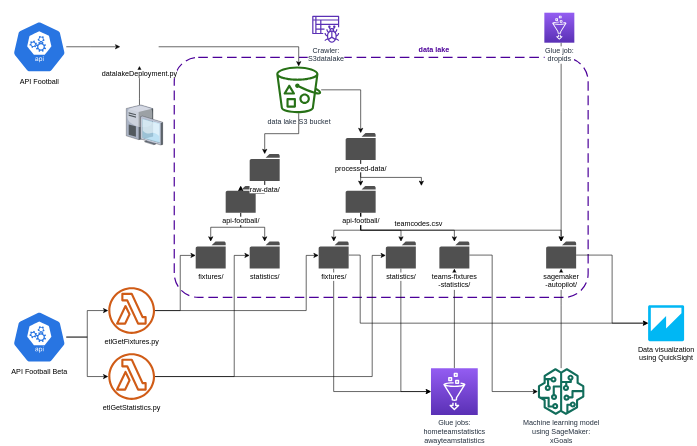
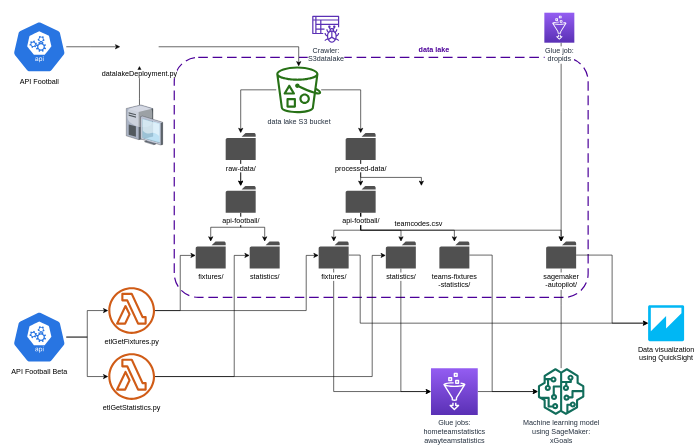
  <mxCell id="0" />
  <mxCell id="1" parent="0" />
  <mxCell id="2" value="" style="rounded=1;arcSize=10;dashed=1;dashPattern=8 4;strokeWidth=2;labelBackgroundColor=#ffffff;shadow=0;fillColor=none;strokeColor=#4C0099;" parent="1" vertex="1"><mxGeometry x="290" y="95" width="690" height="400" as="geometry" /></mxCell>
  <mxCell id="3" value="" style="edgeStyle=orthogonalEdgeStyle;rounded=0;orthogonalLoop=1;jettySize=auto;html=1;" parent="1" source="40" target="39" edge="1"><mxGeometry relative="1" as="geometry" /></mxCell>
  <mxCell id="4" style="edgeStyle=orthogonalEdgeStyle;rounded=0;orthogonalLoop=1;jettySize=auto;html=1;" parent="1" source="5" target="50" edge="1"><mxGeometry relative="1" as="geometry"><Array as="points"><mxPoint x="150" y="77" /><mxPoint x="150" y="77" /></Array></mxGeometry></mxCell>
  <mxCell id="5" value="&lt;br&gt;&lt;br&gt;&lt;br&gt;&lt;br&gt;&lt;br&gt;&lt;br&gt;&lt;br&gt;&lt;br&gt;API Football" style="html=1;dashed=0;whitespace=wrap;fillColor=#2875E2;strokeColor=#ffffff;points=[[0.005,0.63,0],[0.1,0.2,0],[0.9,0.2,0],[0.5,0,0],[0.995,0.63,0],[0.72,0.99,0],[0.5,1,0],[0.28,0.99,0]];shape=mxgraph.kubernetes.icon;prIcon=api;aspect=fixed;" parent="1" vertex="1"><mxGeometry x="20" y="34" width="90" height="86.4" as="geometry" /></mxCell>
- <mxCell id="6" style="edgeStyle=orthogonalEdgeStyle;rounded=0;orthogonalLoop=1;jettySize=auto;html=1;" parent="1" source="7" target="46" edge="1"><mxGeometry relative="1" as="geometry"><Array as="points"><mxPoint x="935" y="508" /><mxPoint x="935" y="508" /></Array></mxGeometry></mxCell>
+ <mxCell id="6" style="edgeStyle=orthogonalEdgeStyle;rounded=0;orthogonalLoop=1;jettySize=auto;html=1;endArrow=none;" parent="1" source="7" target="46" edge="1"><mxGeometry relative="1" as="geometry"><Array as="points"><mxPoint x="935" y="508" /><mxPoint x="935" y="508" /></Array></mxGeometry></mxCell>
  <mxCell id="7" value="Machine learning model&lt;br&gt;using SageMaker:&lt;br&gt;xGoals" style="outlineConnect=0;fontColor=#232F3E;gradientColor=none;fillColor=#116D5B;strokeColor=none;dashed=0;verticalLabelPosition=bottom;verticalAlign=top;align=center;html=1;fontSize=12;fontStyle=0;aspect=fixed;pointerEvents=1;shape=mxgraph.aws4.sagemaker_model;" parent="1" vertex="1"><mxGeometry x="896" y="613" width="78" height="78" as="geometry" /></mxCell>
  <mxCell id="8" value="Data visualization&lt;br&gt;using QuickSight" style="outlineConnect=0;dashed=0;verticalLabelPosition=bottom;verticalAlign=top;align=center;html=1;shape=mxgraph.aws3.quicksight;fillColor=#00B7F4;gradientColor=none;aspect=fixed;" parent="1" vertex="1"><mxGeometry x="1080" y="508" width="60" height="60" as="geometry" /></mxCell>
  <mxCell id="9" style="edgeStyle=orthogonalEdgeStyle;rounded=0;orthogonalLoop=1;jettySize=auto;html=1;" parent="1" source="11" target="22" edge="1"><mxGeometry relative="1" as="geometry"><Array as="points"><mxPoint x="300" y="517" /><mxPoint x="300" y="425" /></Array></mxGeometry></mxCell>
  <mxCell id="10" style="edgeStyle=orthogonalEdgeStyle;rounded=0;orthogonalLoop=1;jettySize=auto;html=1;" parent="1" source="11" target="31" edge="1"><mxGeometry relative="1" as="geometry"><Array as="points"><mxPoint x="510" y="517" /><mxPoint x="510" y="425" /></Array></mxGeometry></mxCell>
  <mxCell id="11" value="&lt;font color=&quot;#000000&quot;&gt;etlGetFixtures.py&lt;/font&gt;" style="outlineConnect=0;fontColor=#232F3E;gradientColor=none;fillColor=#D05C17;strokeColor=none;dashed=0;verticalLabelPosition=bottom;verticalAlign=top;align=center;html=1;fontSize=12;fontStyle=0;aspect=fixed;pointerEvents=1;shape=mxgraph.aws4.lambda_function;" parent="1" vertex="1"><mxGeometry x="180" y="478" width="78" height="78" as="geometry" /></mxCell>
- <mxCell id="12" style="edgeStyle=orthogonalEdgeStyle;rounded=0;orthogonalLoop=1;jettySize=auto;html=1;" parent="1" source="13" target="44" edge="1"><mxGeometry relative="1" as="geometry" /></mxCell>
+ <mxCell id="12" style="edgeStyle=orthogonalEdgeStyle;rounded=0;orthogonalLoop=1;jettySize=auto;html=1;" parent="1" source="13" target="7" edge="1"><mxGeometry relative="1" as="geometry" /></mxCell>
  <mxCell id="13" value="Glue jobs:&lt;br&gt;hometeamstatistics&lt;br&gt;awayteamstatistics" style="points=[[0,0,0],[0.25,0,0],[0.5,0,0],[0.75,0,0],[1,0,0],[0,1,0],[0.25,1,0],[0.5,1,0],[0.75,1,0],[1,1,0],[0,0.25,0],[0,0.5,0],[0,0.75,0],[1,0.25,0],[1,0.5,0],[1,0.75,0]];outlineConnect=0;fontColor=#232F3E;gradientColor=#945DF2;gradientDirection=north;fillColor=#5A30B5;strokeColor=#ffffff;dashed=0;verticalLabelPosition=bottom;verticalAlign=top;align=center;html=1;fontSize=12;fontStyle=0;aspect=fixed;shape=mxgraph.aws4.resourceIcon;resIcon=mxgraph.aws4.glue;" parent="1" vertex="1"><mxGeometry x="718" y="613" width="78" height="78" as="geometry" /></mxCell>
  <mxCell id="14" style="edgeStyle=orthogonalEdgeStyle;rounded=0;orthogonalLoop=1;jettySize=auto;html=1;" parent="1" source="16" target="11" edge="1"><mxGeometry relative="1" as="geometry" /></mxCell>
  <mxCell id="15" style="edgeStyle=orthogonalEdgeStyle;rounded=0;orthogonalLoop=1;jettySize=auto;html=1;" parent="1" source="16" target="19" edge="1"><mxGeometry relative="1" as="geometry" /></mxCell>
  <mxCell id="16" value="&lt;br&gt;&lt;br&gt;&lt;br&gt;&lt;br&gt;&lt;br&gt;&lt;br&gt;&lt;br&gt;&lt;br&gt;API Football Beta" style="html=1;dashed=0;whitespace=wrap;fillColor=#2875E2;strokeColor=#ffffff;points=[[0.005,0.63,0],[0.1,0.2,0],[0.9,0.2,0],[0.5,0,0],[0.995,0.63,0],[0.72,0.99,0],[0.5,1,0],[0.28,0.99,0]];shape=mxgraph.kubernetes.icon;prIcon=api;aspect=fixed;" parent="1" vertex="1"><mxGeometry x="20" y="518" width="90" height="86.4" as="geometry" /></mxCell>
  <mxCell id="17" style="edgeStyle=orthogonalEdgeStyle;rounded=0;orthogonalLoop=1;jettySize=auto;html=1;" parent="1" source="19" target="23" edge="1"><mxGeometry relative="1" as="geometry"><Array as="points"><mxPoint x="390" y="627" /><mxPoint x="390" y="425" /></Array></mxGeometry></mxCell>
  <mxCell id="18" style="edgeStyle=orthogonalEdgeStyle;rounded=0;orthogonalLoop=1;jettySize=auto;html=1;" parent="1" source="19" target="33" edge="1"><mxGeometry relative="1" as="geometry"><Array as="points"><mxPoint x="620" y="627" /><mxPoint x="620" y="425" /></Array></mxGeometry></mxCell>
  <mxCell id="19" value="&lt;font color=&quot;#000000&quot;&gt;etlGetStatistics.py&lt;/font&gt;" style="outlineConnect=0;fontColor=#232F3E;gradientColor=none;fillColor=#D05C17;strokeColor=none;dashed=0;verticalLabelPosition=bottom;verticalAlign=top;align=center;html=1;fontSize=12;fontStyle=0;aspect=fixed;pointerEvents=1;shape=mxgraph.aws4.lambda_function;" parent="1" vertex="1"><mxGeometry x="180" y="588" width="78" height="78" as="geometry" /></mxCell>
  <mxCell id="20" style="edgeStyle=orthogonalEdgeStyle;rounded=0;orthogonalLoop=1;jettySize=auto;html=1;" parent="1" source="40" target="39" edge="1"><mxGeometry relative="1" as="geometry" /></mxCell>
  <mxCell id="21" style="edgeStyle=orthogonalEdgeStyle;rounded=0;orthogonalLoop=1;jettySize=auto;html=1;" parent="1" source="42" target="28" edge="1"><mxGeometry relative="1" as="geometry" /></mxCell>
  <mxCell id="22" value="fixtures/" style="pointerEvents=1;shadow=0;dashed=0;html=1;strokeColor=none;fillColor=#505050;labelPosition=center;verticalLabelPosition=bottom;verticalAlign=top;outlineConnect=0;align=center;shape=mxgraph.office.concepts.folder;labelBackgroundColor=#ffffff;" parent="1" vertex="1"><mxGeometry x="325.75" y="402" width="50" height="45" as="geometry" /></mxCell>
  <mxCell id="23" value="statistics/" style="pointerEvents=1;shadow=0;dashed=0;html=1;strokeColor=none;fillColor=#505050;labelPosition=center;verticalLabelPosition=bottom;verticalAlign=top;outlineConnect=0;align=center;shape=mxgraph.office.concepts.folder;labelBackgroundColor=#ffffff;" parent="1" vertex="1"><mxGeometry x="415.75" y="402" width="50" height="45" as="geometry" /></mxCell>
  <mxCell id="24" style="edgeStyle=orthogonalEdgeStyle;rounded=0;orthogonalLoop=1;jettySize=auto;html=1;" parent="1" source="28" target="31" edge="1"><mxGeometry relative="1" as="geometry"><Array as="points"><mxPoint x="601" y="383" /><mxPoint x="556" y="383" /></Array></mxGeometry></mxCell>
  <mxCell id="25" style="edgeStyle=orthogonalEdgeStyle;rounded=0;orthogonalLoop=1;jettySize=auto;html=1;" parent="1" source="28" target="33" edge="1"><mxGeometry relative="1" as="geometry"><Array as="points"><mxPoint x="601" y="383" /><mxPoint x="668" y="383" /></Array></mxGeometry></mxCell>
  <mxCell id="26" style="edgeStyle=orthogonalEdgeStyle;rounded=0;orthogonalLoop=1;jettySize=auto;html=1;" parent="1" source="28" target="44" edge="1"><mxGeometry relative="1" as="geometry"><Array as="points"><mxPoint x="601" y="383" /><mxPoint x="757" y="383" /></Array></mxGeometry></mxCell>
  <mxCell id="27" style="edgeStyle=orthogonalEdgeStyle;rounded=0;orthogonalLoop=1;jettySize=auto;html=1;" parent="1" source="28" target="46" edge="1"><mxGeometry relative="1" as="geometry"><Array as="points"><mxPoint x="601" y="383" /><mxPoint x="935" y="383" /></Array></mxGeometry></mxCell>
  <mxCell id="28" value="api-football/" style="pointerEvents=1;shadow=0;dashed=0;html=1;strokeColor=none;fillColor=#505050;labelPosition=center;verticalLabelPosition=bottom;verticalAlign=top;outlineConnect=0;align=center;shape=mxgraph.office.concepts.folder;labelBackgroundColor=#ffffff;" parent="1" vertex="1"><mxGeometry x="575.75" y="309.12" width="50" height="45" as="geometry" /></mxCell>
  <mxCell id="29" style="edgeStyle=orthogonalEdgeStyle;rounded=0;orthogonalLoop=1;jettySize=auto;html=1;entryX=0;entryY=0.5;entryDx=0;entryDy=0;entryPerimeter=0;" parent="1" source="31" target="13" edge="1"><mxGeometry relative="1" as="geometry"><Array as="points"><mxPoint x="556" y="652" /></Array></mxGeometry></mxCell>
  <mxCell id="30" style="edgeStyle=orthogonalEdgeStyle;rounded=0;orthogonalLoop=1;jettySize=auto;html=1;" parent="1" source="31" target="8" edge="1"><mxGeometry relative="1" as="geometry"><Array as="points"><mxPoint x="600" y="424" /><mxPoint x="600" y="538" /></Array></mxGeometry></mxCell>
  <mxCell id="31" value="fixtures/" style="pointerEvents=1;shadow=0;dashed=0;html=1;strokeColor=none;fillColor=#505050;labelPosition=center;verticalLabelPosition=bottom;verticalAlign=top;outlineConnect=0;align=center;shape=mxgraph.office.concepts.folder;labelBackgroundColor=#ffffff;" parent="1" vertex="1"><mxGeometry x="530.75" y="402" width="50" height="45" as="geometry" /></mxCell>
  <mxCell id="32" style="edgeStyle=orthogonalEdgeStyle;rounded=0;orthogonalLoop=1;jettySize=auto;html=1;entryX=0;entryY=0.5;entryDx=0;entryDy=0;entryPerimeter=0;" parent="1" source="33" target="13" edge="1"><mxGeometry relative="1" as="geometry"><Array as="points"><mxPoint x="668" y="652" /></Array></mxGeometry></mxCell>
  <mxCell id="33" value="statistics/" style="pointerEvents=1;shadow=0;dashed=0;html=1;strokeColor=none;fillColor=#505050;labelPosition=center;verticalLabelPosition=bottom;verticalAlign=top;outlineConnect=0;align=center;shape=mxgraph.office.concepts.folder;labelBackgroundColor=#ffffff;" parent="1" vertex="1"><mxGeometry x="642.75" y="402" width="50" height="45" as="geometry" /></mxCell>
  <mxCell id="34" style="edgeStyle=orthogonalEdgeStyle;rounded=0;orthogonalLoop=1;jettySize=auto;html=1;" parent="1" source="36" target="40" edge="1"><mxGeometry relative="1" as="geometry" /></mxCell>
  <mxCell id="35" style="edgeStyle=orthogonalEdgeStyle;rounded=0;orthogonalLoop=1;jettySize=auto;html=1;" parent="1" source="36" target="42" edge="1"><mxGeometry relative="1" as="geometry" /></mxCell>
  <mxCell id="36" value="data lake S3 bucket" style="outlineConnect=0;fontColor=#232F3E;gradientColor=none;fillColor=#277116;strokeColor=none;dashed=0;verticalLabelPosition=bottom;verticalAlign=top;align=center;html=1;fontSize=12;fontStyle=0;aspect=fixed;pointerEvents=1;shape=mxgraph.aws4.bucket_with_objects;" parent="1" vertex="1"><mxGeometry x="460" y="110" width="75" height="78" as="geometry" /></mxCell>
  <mxCell id="37" style="edgeStyle=orthogonalEdgeStyle;rounded=0;orthogonalLoop=1;jettySize=auto;html=1;" parent="1" source="39" target="22" edge="1"><mxGeometry relative="1" as="geometry" /></mxCell>
  <mxCell id="38" style="edgeStyle=orthogonalEdgeStyle;rounded=0;orthogonalLoop=1;jettySize=auto;html=1;" parent="1" source="39" target="23" edge="1"><mxGeometry relative="1" as="geometry" /></mxCell>
  <mxCell id="39" value="api-football/" style="pointerEvents=1;shadow=0;dashed=0;html=1;strokeColor=none;fillColor=#505050;labelPosition=center;verticalLabelPosition=bottom;verticalAlign=top;outlineConnect=0;align=center;shape=mxgraph.office.concepts.folder;labelBackgroundColor=#ffffff;" parent="1" vertex="1"><mxGeometry x="375.75" y="309.12" width="50" height="45" as="geometry" /></mxCell>
- <mxCell id="40" value="raw-data/" style="pointerEvents=1;shadow=0;dashed=0;html=1;strokeColor=none;fillColor=#505050;labelPosition=center;verticalLabelPosition=bottom;verticalAlign=top;outlineConnect=0;align=center;shape=mxgraph.office.concepts.folder;labelBackgroundColor=#ffffff;" parent="1" vertex="1"><mxGeometry x="415.75" y="256.12" width="50" height="45" as="geometry" /></mxCell>
+ <mxCell id="40" value="raw-data/" style="pointerEvents=1;shadow=0;dashed=0;html=1;strokeColor=none;fillColor=#505050;labelPosition=center;verticalLabelPosition=bottom;verticalAlign=top;outlineConnect=0;align=center;shape=mxgraph.office.concepts.folder;labelBackgroundColor=#ffffff;" parent="1" vertex="1"><mxGeometry x="375.75" y="221.12" width="50" height="45" as="geometry" /></mxCell>
  <mxCell id="41" style="edgeStyle=orthogonalEdgeStyle;rounded=0;orthogonalLoop=1;jettySize=auto;html=1;" parent="1" source="42" target="53" edge="1"><mxGeometry relative="1" as="geometry"><Array as="points"><mxPoint x="601" y="295" /><mxPoint x="702" y="295" /></Array></mxGeometry></mxCell>
  <mxCell id="42" value="processed-data/" style="pointerEvents=1;shadow=0;dashed=0;html=1;strokeColor=none;fillColor=#505050;labelPosition=center;verticalLabelPosition=bottom;verticalAlign=top;outlineConnect=0;align=center;shape=mxgraph.office.concepts.folder;labelBackgroundColor=#ffffff;" parent="1" vertex="1"><mxGeometry x="575.75" y="221.12" width="50" height="45" as="geometry" /></mxCell>
  <mxCell id="43" style="edgeStyle=orthogonalEdgeStyle;rounded=0;orthogonalLoop=1;jettySize=auto;html=1;" parent="1" source="44" target="7" edge="1"><mxGeometry relative="1" as="geometry"><mxPoint x="820" y="655" as="targetPoint" /><Array as="points"><mxPoint x="820" y="424" /><mxPoint x="820" y="652" /></Array></mxGeometry></mxCell>
  <mxCell id="44" value="teams-fixtures&lt;br&gt;-statistics/" style="pointerEvents=1;shadow=0;dashed=0;html=1;strokeColor=none;fillColor=#505050;labelPosition=center;verticalLabelPosition=bottom;verticalAlign=top;outlineConnect=0;align=center;shape=mxgraph.office.concepts.folder;labelBackgroundColor=#ffffff;" parent="1" vertex="1"><mxGeometry x="732" y="402" width="50" height="45" as="geometry" /></mxCell>
  <mxCell id="45" style="edgeStyle=orthogonalEdgeStyle;rounded=0;orthogonalLoop=1;jettySize=auto;html=1;entryX=0;entryY=0.5;entryDx=0;entryDy=0;entryPerimeter=0;" parent="1" source="46" target="8" edge="1"><mxGeometry relative="1" as="geometry" /></mxCell>
  <mxCell id="46" value="sagemaker&lt;br&gt;-autopilot/" style="pointerEvents=1;shadow=0;dashed=0;html=1;strokeColor=none;fillColor=#505050;labelPosition=center;verticalLabelPosition=bottom;verticalAlign=top;outlineConnect=0;align=center;shape=mxgraph.office.concepts.folder;labelBackgroundColor=#ffffff;" parent="1" vertex="1"><mxGeometry x="910" y="402" width="50" height="45" as="geometry" /></mxCell>
  <mxCell id="47" style="edgeStyle=orthogonalEdgeStyle;rounded=0;orthogonalLoop=1;jettySize=auto;html=1;" parent="1" source="48" target="50" edge="1"><mxGeometry relative="1" as="geometry"><Array as="points"><mxPoint x="232" y="164" /><mxPoint x="232" y="164" /></Array></mxGeometry></mxCell>
  <mxCell id="48" value="" style="verticalLabelPosition=bottom;aspect=fixed;html=1;verticalAlign=top;strokeColor=none;align=center;outlineConnect=0;shape=mxgraph.citrix.desktop;labelBackgroundColor=#ffffff;" parent="1" vertex="1"><mxGeometry x="210" y="174.12" width="60.74" height="66.88" as="geometry" /></mxCell>
  <mxCell id="49" style="edgeStyle=orthogonalEdgeStyle;rounded=0;orthogonalLoop=1;jettySize=auto;html=1;" parent="1" source="50" target="36" edge="1"><mxGeometry relative="1" as="geometry" /></mxCell>
  <mxCell id="50" value="datalakeDeployment.py" style="shape=image;html=1;verticalAlign=top;verticalLabelPosition=bottom;labelBackgroundColor=#ffffff;imageAspect=0;aspect=fixed;image=https://cdn2.iconfinder.com/data/icons/oxygen/64x64/mimetypes/text-x-python.png" parent="1" vertex="1"><mxGeometry x="200" y="45.2" width="64" height="64" as="geometry" /></mxCell>
  <mxCell id="51" style="edgeStyle=orthogonalEdgeStyle;rounded=0;orthogonalLoop=1;jettySize=auto;html=1;" parent="1" source="52" target="46" edge="1"><mxGeometry relative="1" as="geometry"><Array as="points"><mxPoint x="935" y="185" /><mxPoint x="935" y="185" /></Array></mxGeometry></mxCell>
  <mxCell id="52" value="Glue job:&lt;br&gt;dropids" style="points=[[0,0,0],[0.25,0,0],[0.5,0,0],[0.75,0,0],[1,0,0],[0,1,0],[0.25,1,0],[0.5,1,0],[0.75,1,0],[1,1,0],[0,0.25,0],[0,0.5,0],[0,0.75,0],[1,0.25,0],[1,0.5,0],[1,0.75,0]];outlineConnect=0;fontColor=#232F3E;gradientColor=#945DF2;gradientDirection=north;fillColor=#5A30B5;strokeColor=#ffffff;dashed=0;verticalLabelPosition=bottom;verticalAlign=top;align=center;html=1;fontSize=12;fontStyle=0;aspect=fixed;shape=mxgraph.aws4.resourceIcon;resIcon=mxgraph.aws4.glue;labelBackgroundColor=#ffffff;" parent="1" vertex="1"><mxGeometry x="907" y="20.4" width="50" height="50" as="geometry" /></mxCell>
  <mxCell id="53" value="teamcodes.csv" style="shape=image;html=1;verticalAlign=top;verticalLabelPosition=bottom;labelBackgroundColor=#ffffff;imageAspect=0;aspect=fixed;image=https://cdn3.iconfinder.com/data/icons/file-extension-vol-1/48/csv_file_database_extension_data-128.png" parent="1" vertex="1"><mxGeometry x="672" y="309.12" width="50" height="50" as="geometry" /></mxCell>
  <mxCell id="54" value="Crawler:&lt;br&gt;S3datalake" style="outlineConnect=0;fontColor=#232F3E;gradientColor=none;fillColor=#5A30B5;strokeColor=none;dashed=0;verticalLabelPosition=bottom;verticalAlign=top;align=center;html=1;fontSize=12;fontStyle=0;aspect=fixed;pointerEvents=1;shape=mxgraph.aws4.glue_crawlers;labelBackgroundColor=#ffffff;" parent="1" vertex="1"><mxGeometry x="520" y="25.4" width="45" height="45" as="geometry" /></mxCell>
  <mxCell id="55" value="data lake" style="text;html=1;align=center;verticalAlign=middle;resizable=0;points=[];autosize=1;fontStyle=1;fontColor=#4C0099;" vertex="1" parent="1"><mxGeometry x="687.75" y="73.2" width="70" height="20" as="geometry" /></mxCell>
